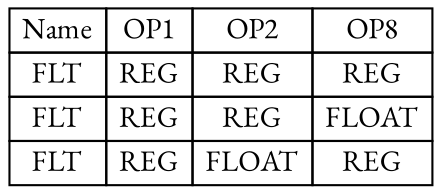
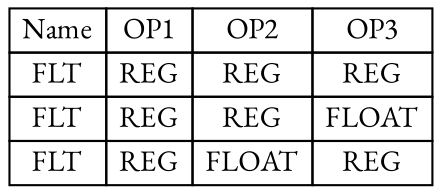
  digraph {
    nodesep=0.5
    ranksep=2
    fontname="EB Garamond"
-   n1 [label=< <table border="0" cellborder="1" cellspacing="0"> <tr><td> Name </td> <td> OP1 </td><td> OP2 </td><td> OP8 </td> </tr> <tr><td> FLT </td><td> REG </td><td> REG </td><td> REG </td> </tr> <tr><td> FLT </td><td> REG </td><td> REG </td><td> FLOAT </td> </tr> <tr><td> FLT </td><td> REG </td><td> FLOAT </td><td> REG </td> </tr> </table>> shape=plain fontname="EB Garamond"]
+   n1 [label=< <table border="0" cellborder="1" cellspacing="0"> <tr><td> Name </td> <td> OP1 </td><td> OP2 </td><td> OP3 </td> </tr> <tr><td> FLT </td><td> REG </td><td> REG </td><td> REG </td> </tr> <tr><td> FLT </td><td> REG </td><td> REG </td><td> FLOAT </td> </tr> <tr><td> FLT </td><td> REG </td><td> FLOAT </td><td> REG </td> </tr> </table>> shape=plain fontname="EB Garamond"]
  }
